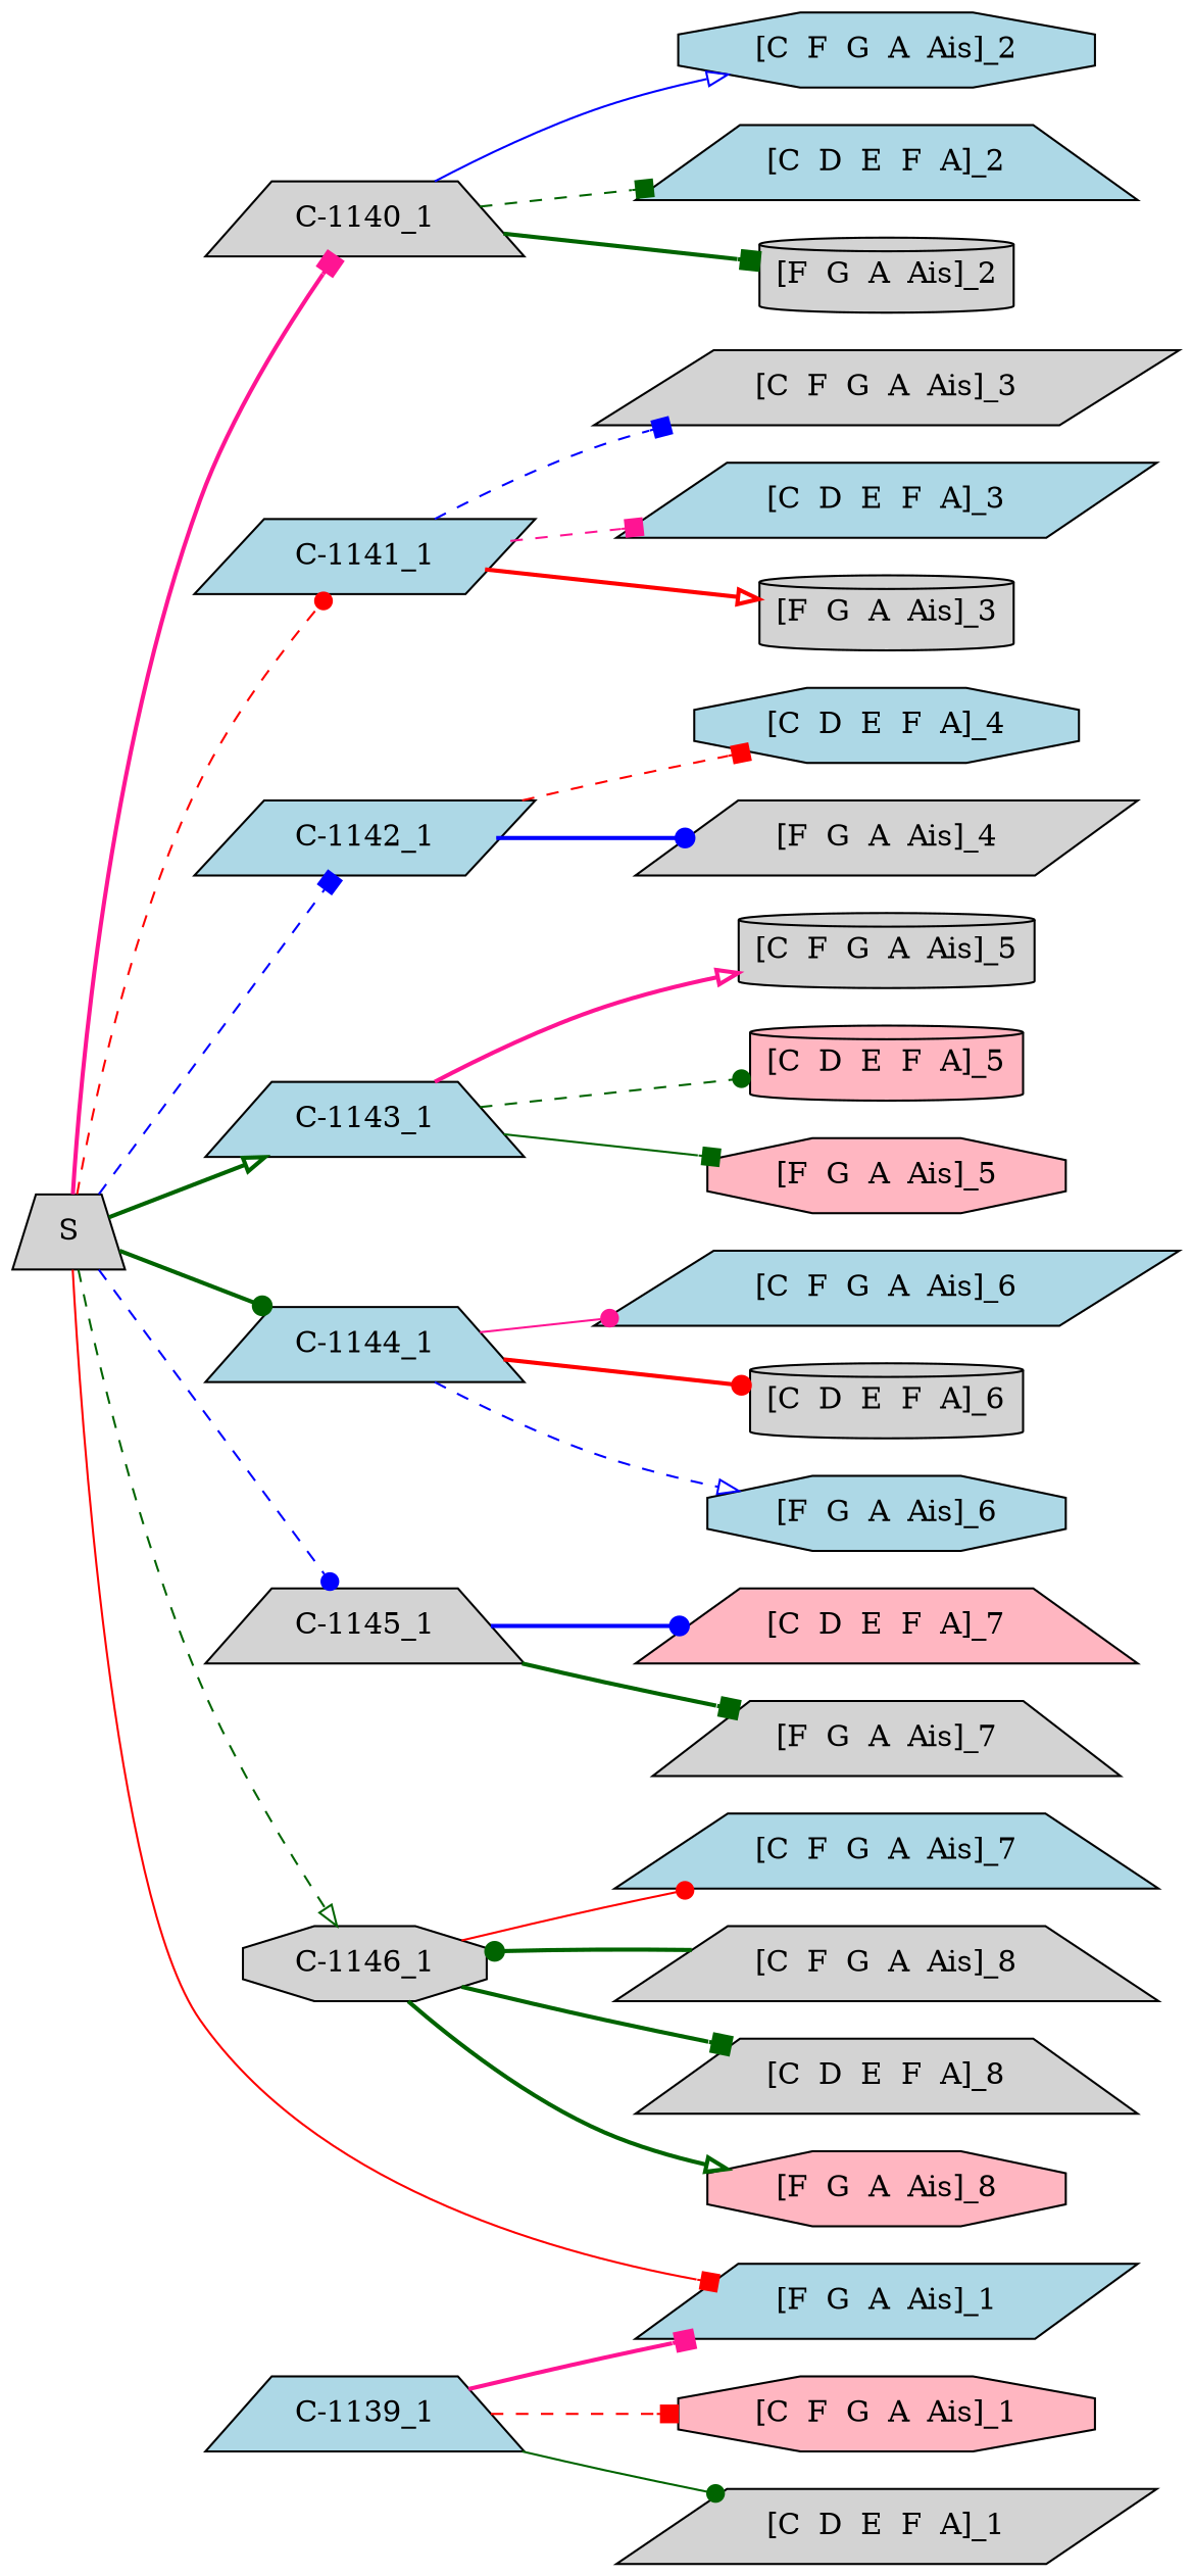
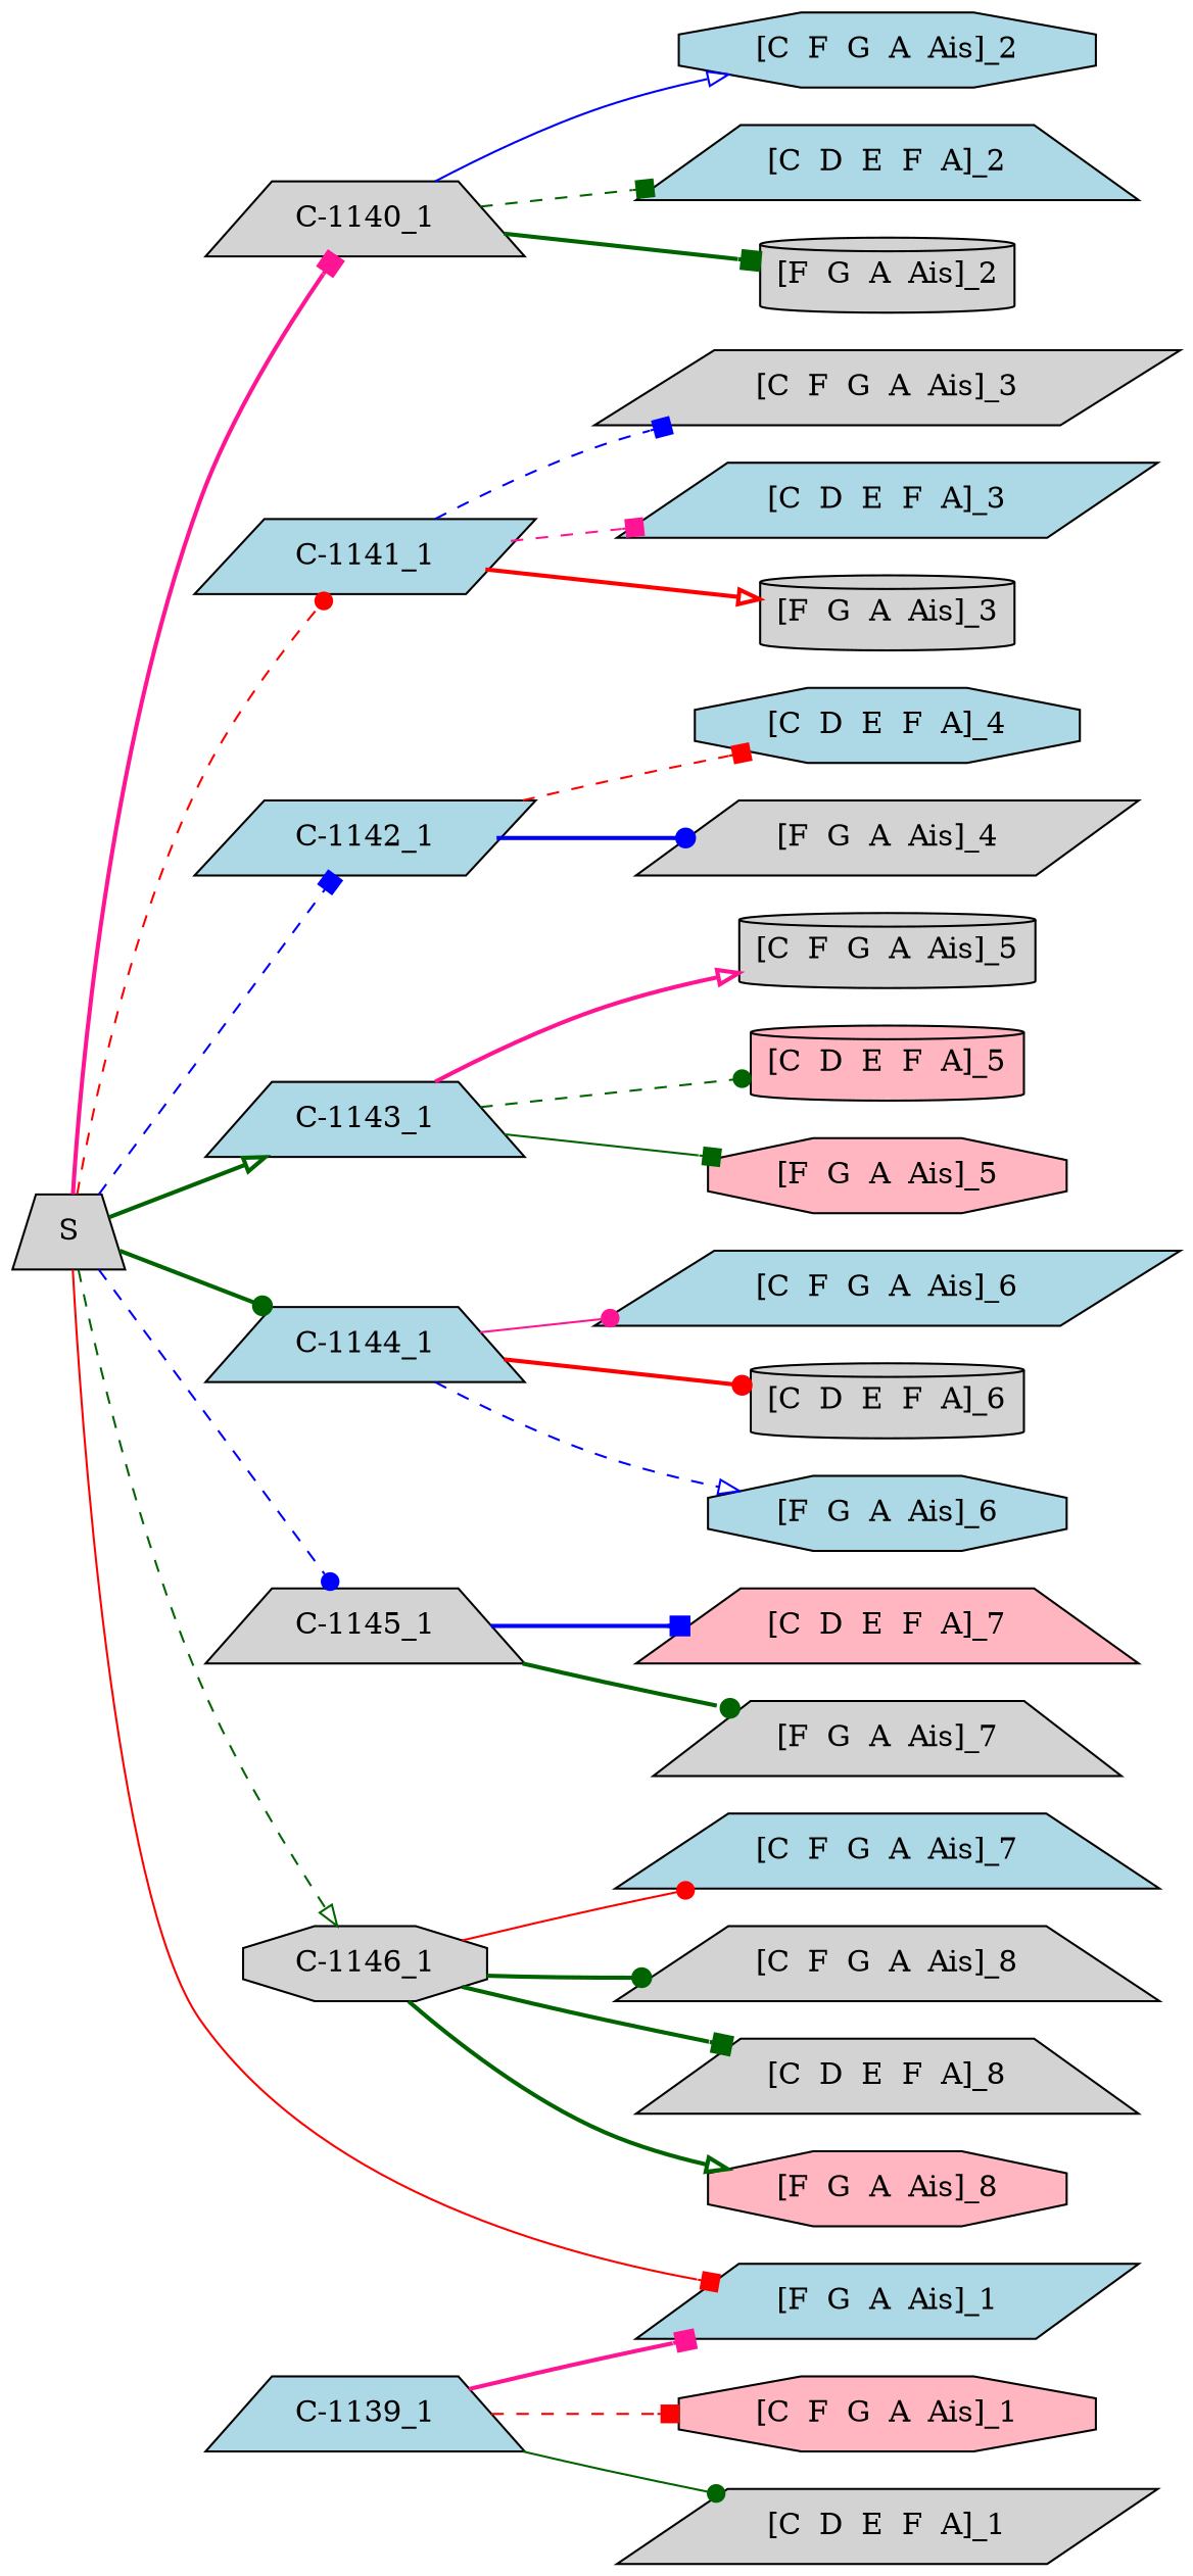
  digraph {
    rankdir=LR
    node [fillcolor=lightgrey shape=trapezium style=filled]
    edge [arrowhead=box color=darkgreen style=bold]
    S
    "C-1139_1" [fillcolor=lightblue]
    "C-1140_1"
    "C-1141_1" [fillcolor=lightblue shape=parallelogram]
    "C-1142_1" [fillcolor=lightblue shape=parallelogram]
    "C-1143_1" [fillcolor=lightblue]
    "C-1144_1" [fillcolor=lightblue]
    "C-1145_1"
    "C-1146_1" [shape=octagon]
    "[C  F  G  A  Ais]_1" [fillcolor=lightpink shape=octagon]
    "[C  D  E  F  A]_1" [shape=parallelogram]
    "[F  G  A  Ais]_1" [fillcolor=lightblue shape=parallelogram]
    "[C  F  G  A  Ais]_2" [fillcolor=lightblue shape=octagon]
    "[C  D  E  F  A]_2" [fillcolor=lightblue]
    "[F  G  A  Ais]_2" [shape=cylinder]
    "[C  F  G  A  Ais]_3" [shape=parallelogram]
    "[C  D  E  F  A]_3" [fillcolor=lightblue shape=parallelogram]
    "[F  G  A  Ais]_3" [shape=cylinder]
    "[C  D  E  F  A]_4" [fillcolor=lightblue shape=octagon]
    "[F  G  A  Ais]_4" [shape=parallelogram]
    "[C  F  G  A  Ais]_5" [shape=cylinder]
    "[C  D  E  F  A]_5" [fillcolor=lightpink shape=cylinder]
    "[F  G  A  Ais]_5" [fillcolor=lightpink shape=octagon]
    "[C  F  G  A  Ais]_6" [fillcolor=lightblue shape=parallelogram]
    "[C  D  E  F  A]_6" [shape=cylinder]
    "[F  G  A  Ais]_6" [fillcolor=lightblue shape=octagon]
    "[C  F  G  A  Ais]_7" [fillcolor=lightblue]
    "[C  D  E  F  A]_7" [fillcolor=lightpink]
    "[F  G  A  Ais]_7"
    "[C  F  G  A  Ais]_8"
    "[C  D  E  F  A]_8"
    "[F  G  A  Ais]_8" [fillcolor=lightpink shape=octagon]
    subgraph sub_1 {
      rank=min
      S
    }
    subgraph sub_2 {
      rank=same
      "C-1139_1"
      "C-1140_1"
      "C-1141_1"
      "C-1142_1"
      "C-1143_1"
      "C-1144_1"
      "C-1145_1"
      "C-1146_1"
    }
    subgraph sub_3 {
      rank=same
      "[C  F  G  A  Ais]_1"
      "[C  D  E  F  A]_1"
      "[F  G  A  Ais]_1"
      "[C  F  G  A  Ais]_2"
      "[C  D  E  F  A]_2"
      "[F  G  A  Ais]_2"
      "[C  F  G  A  Ais]_3"
      "[C  D  E  F  A]_3"
      "[F  G  A  Ais]_3"
      "[C  D  E  F  A]_4"
      "[F  G  A  Ais]_4"
      "[C  F  G  A  Ais]_5"
      "[C  D  E  F  A]_5"
      "[F  G  A  Ais]_5"
      "[C  F  G  A  Ais]_6"
      "[C  D  E  F  A]_6"
      "[F  G  A  Ais]_6"
      "[C  F  G  A  Ais]_7"
      "[C  D  E  F  A]_7"
      "[F  G  A  Ais]_7"
      "[C  F  G  A  Ais]_8"
      "[C  D  E  F  A]_8"
      "[F  G  A  Ais]_8"
    }
    S -> "C-1140_1" [color=deeppink]
    S -> "C-1141_1" [arrowhead=dot color=red style=dashed]
    S -> "C-1142_1" [color=blue style=dashed]
    S -> "C-1143_1" [arrowhead=onormal]
    S -> "C-1144_1" [arrowhead=dot]
    S -> "C-1145_1" [arrowhead=dot color=blue style=dashed]
    S -> "C-1146_1" [arrowhead=onormal style=dashed]
    S -> "[F  G  A  Ais]_1" [color=red style=solid]
    "C-1139_1" -> "[C  F  G  A  Ais]_1" [color=red style=dashed]
    "C-1139_1" -> "[C  D  E  F  A]_1" [arrowhead=dot style=solid]
    "C-1139_1" -> "[F  G  A  Ais]_1" [color=deeppink]
    "C-1140_1" -> "[C  F  G  A  Ais]_2" [arrowhead=onormal color=blue style=solid]
    "C-1140_1" -> "[C  D  E  F  A]_2" [style=dashed]
    "C-1140_1" -> "[F  G  A  Ais]_2"
    "C-1141_1" -> "[C  F  G  A  Ais]_3" [color=blue style=dashed]
    "C-1141_1" -> "[C  D  E  F  A]_3" [color=deeppink style=dashed]
    "C-1141_1" -> "[F  G  A  Ais]_3" [arrowhead=onormal color=red]
    "C-1142_1" -> "[C  D  E  F  A]_4" [color=red style=dashed]
    "C-1142_1" -> "[F  G  A  Ais]_4" [arrowhead=dot color=blue]
    "C-1143_1" -> "[C  F  G  A  Ais]_5" [arrowhead=onormal color=deeppink]
    "C-1143_1" -> "[C  D  E  F  A]_5" [arrowhead=dot style=dashed]
    "C-1143_1" -> "[F  G  A  Ais]_5" [style=solid]
    "C-1144_1" -> "[C  F  G  A  Ais]_6" [arrowhead=dot color=deeppink style=solid]
    "C-1144_1" -> "[C  D  E  F  A]_6" [arrowhead=dot color=red]
    "C-1144_1" -> "[F  G  A  Ais]_6" [arrowhead=onormal color=blue style=dashed]
-   "C-1145_1" -> "[C  D  E  F  A]_7" [arrowhead=dot color=blue]
-   "C-1145_1" -> "[F  G  A  Ais]_7"
+   "C-1145_1" -> "[C  D  E  F  A]_7" [color=blue]
+   "C-1145_1" -> "[F  G  A  Ais]_7" [arrowhead=dot]
    "C-1146_1" -> "[C  F  G  A  Ais]_7" [arrowhead=dot color=red style=solid]
-   "[C  F  G  A  Ais]_8" -> "C-1146_1" [arrowhead=dot]
+   "C-1146_1" -> "[C  F  G  A  Ais]_8" [arrowhead=dot]
    "C-1146_1" -> "[C  D  E  F  A]_8"
    "C-1146_1" -> "[F  G  A  Ais]_8" [arrowhead=onormal]
  }
